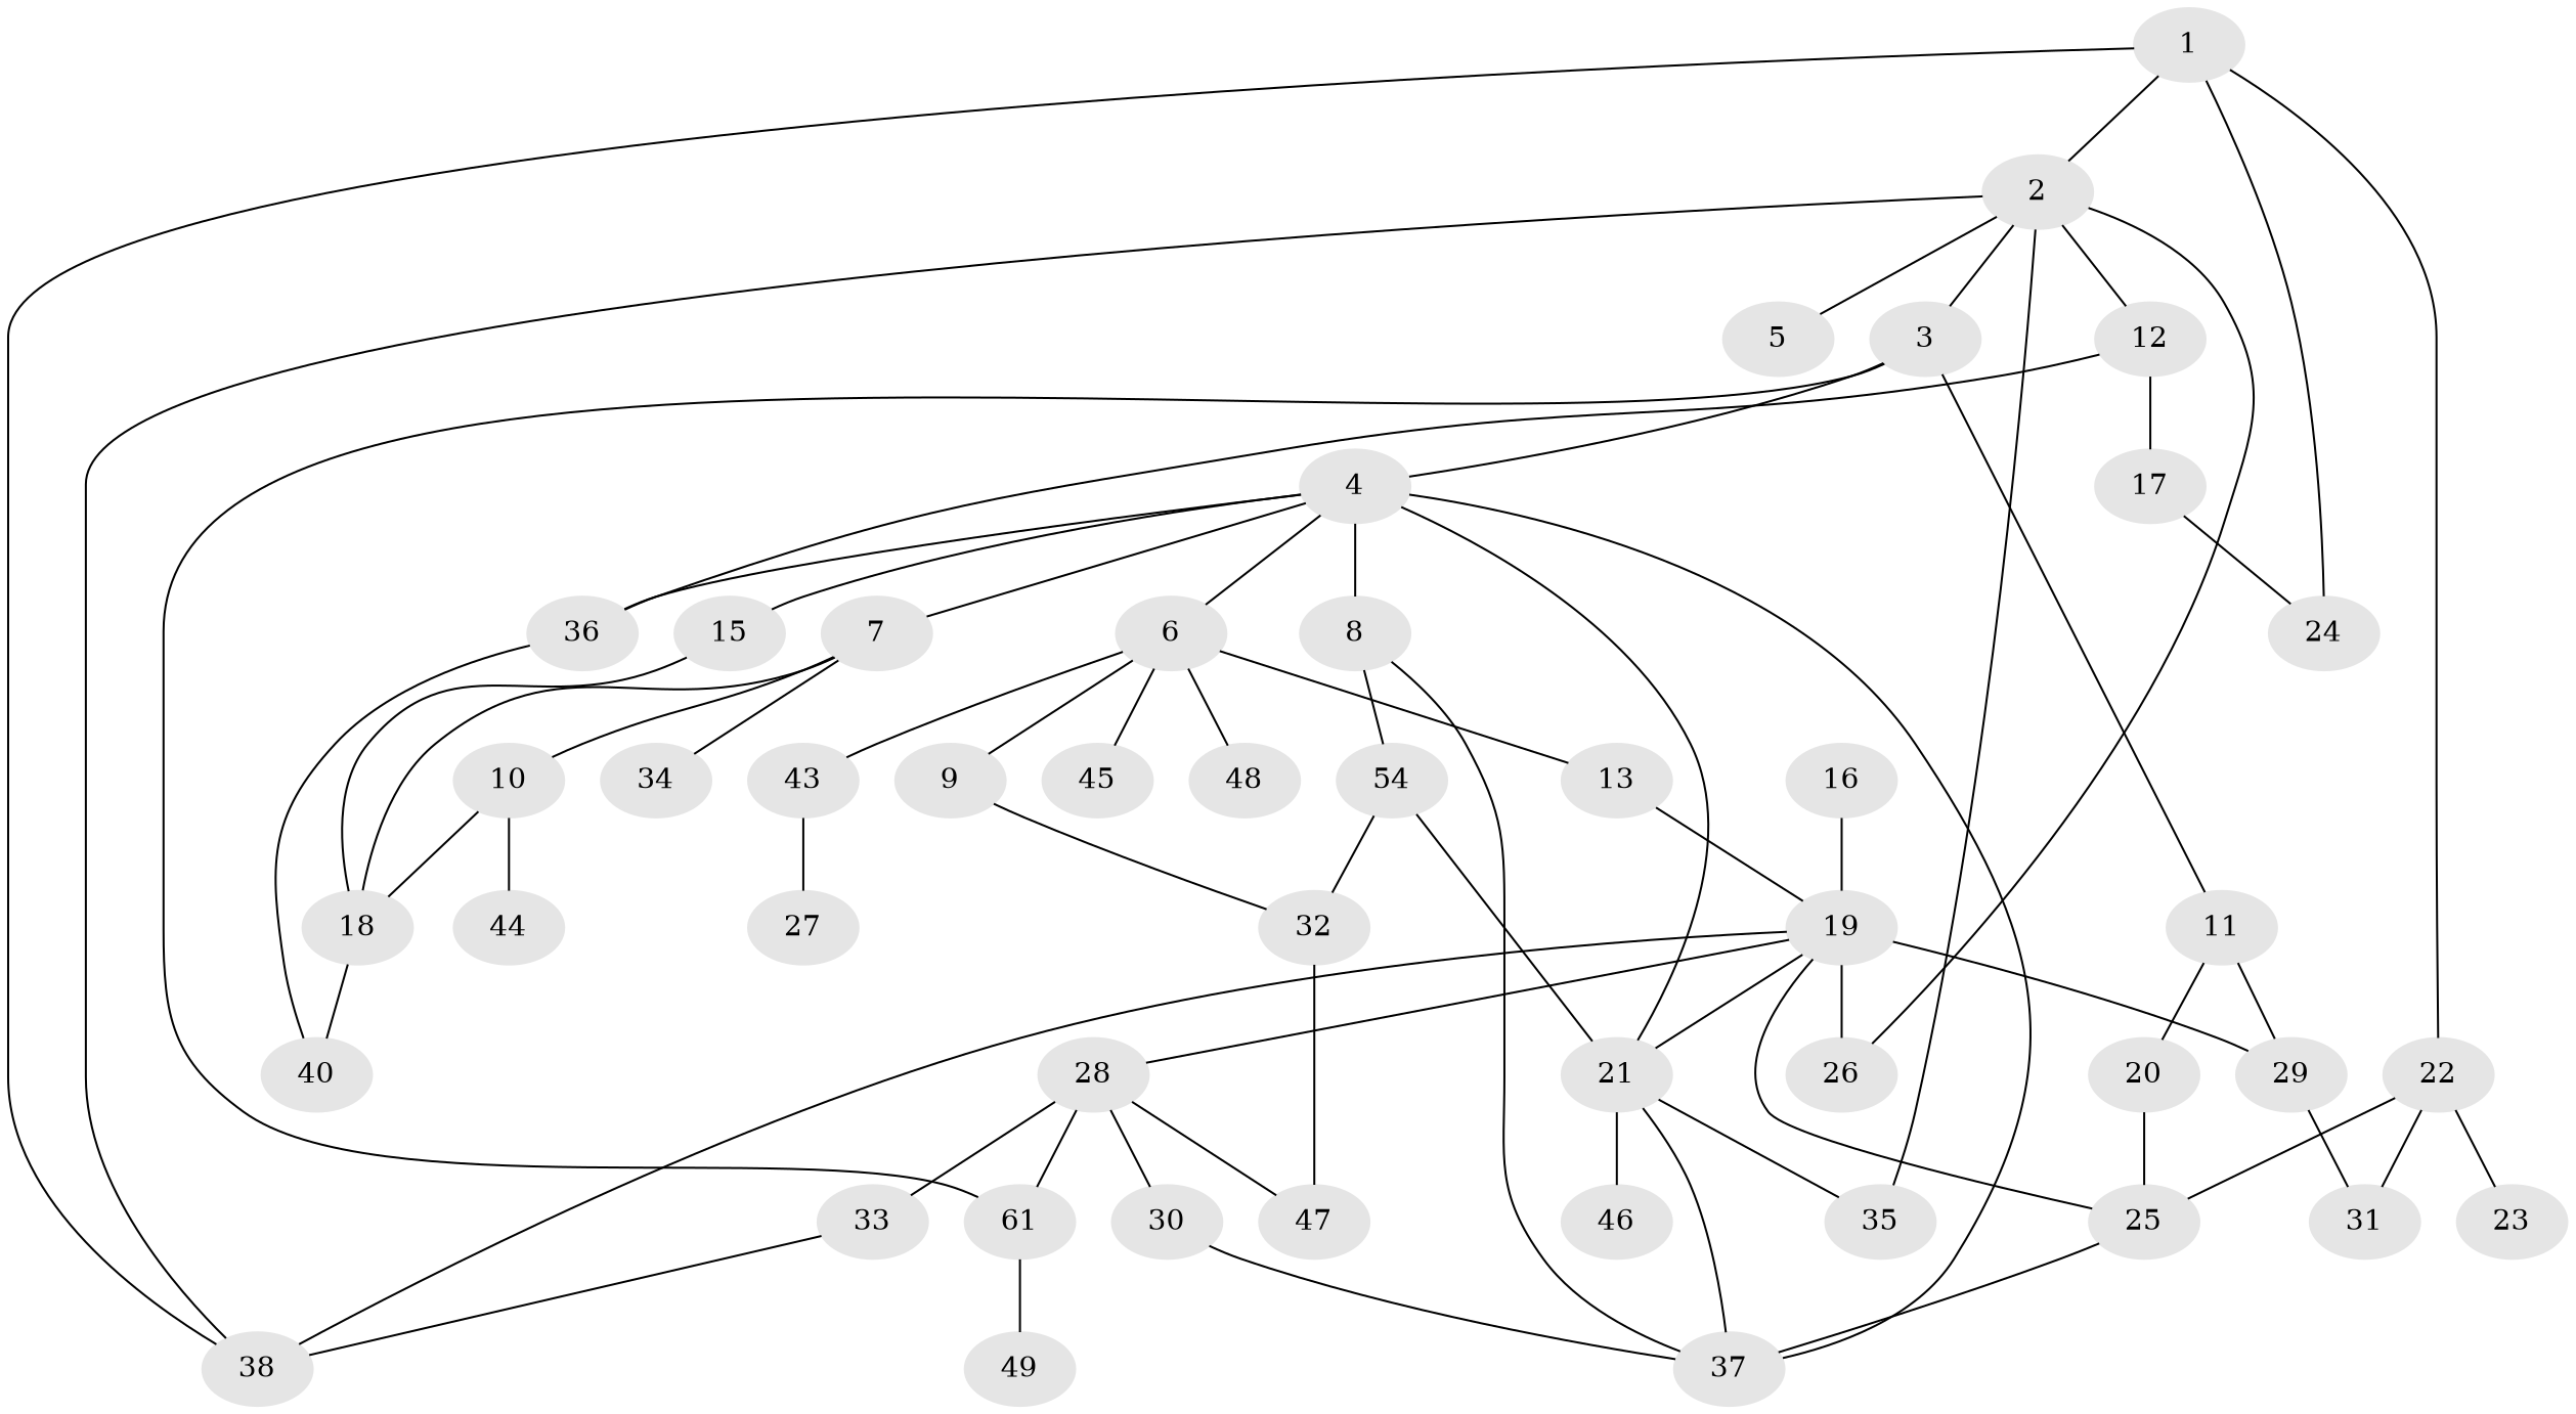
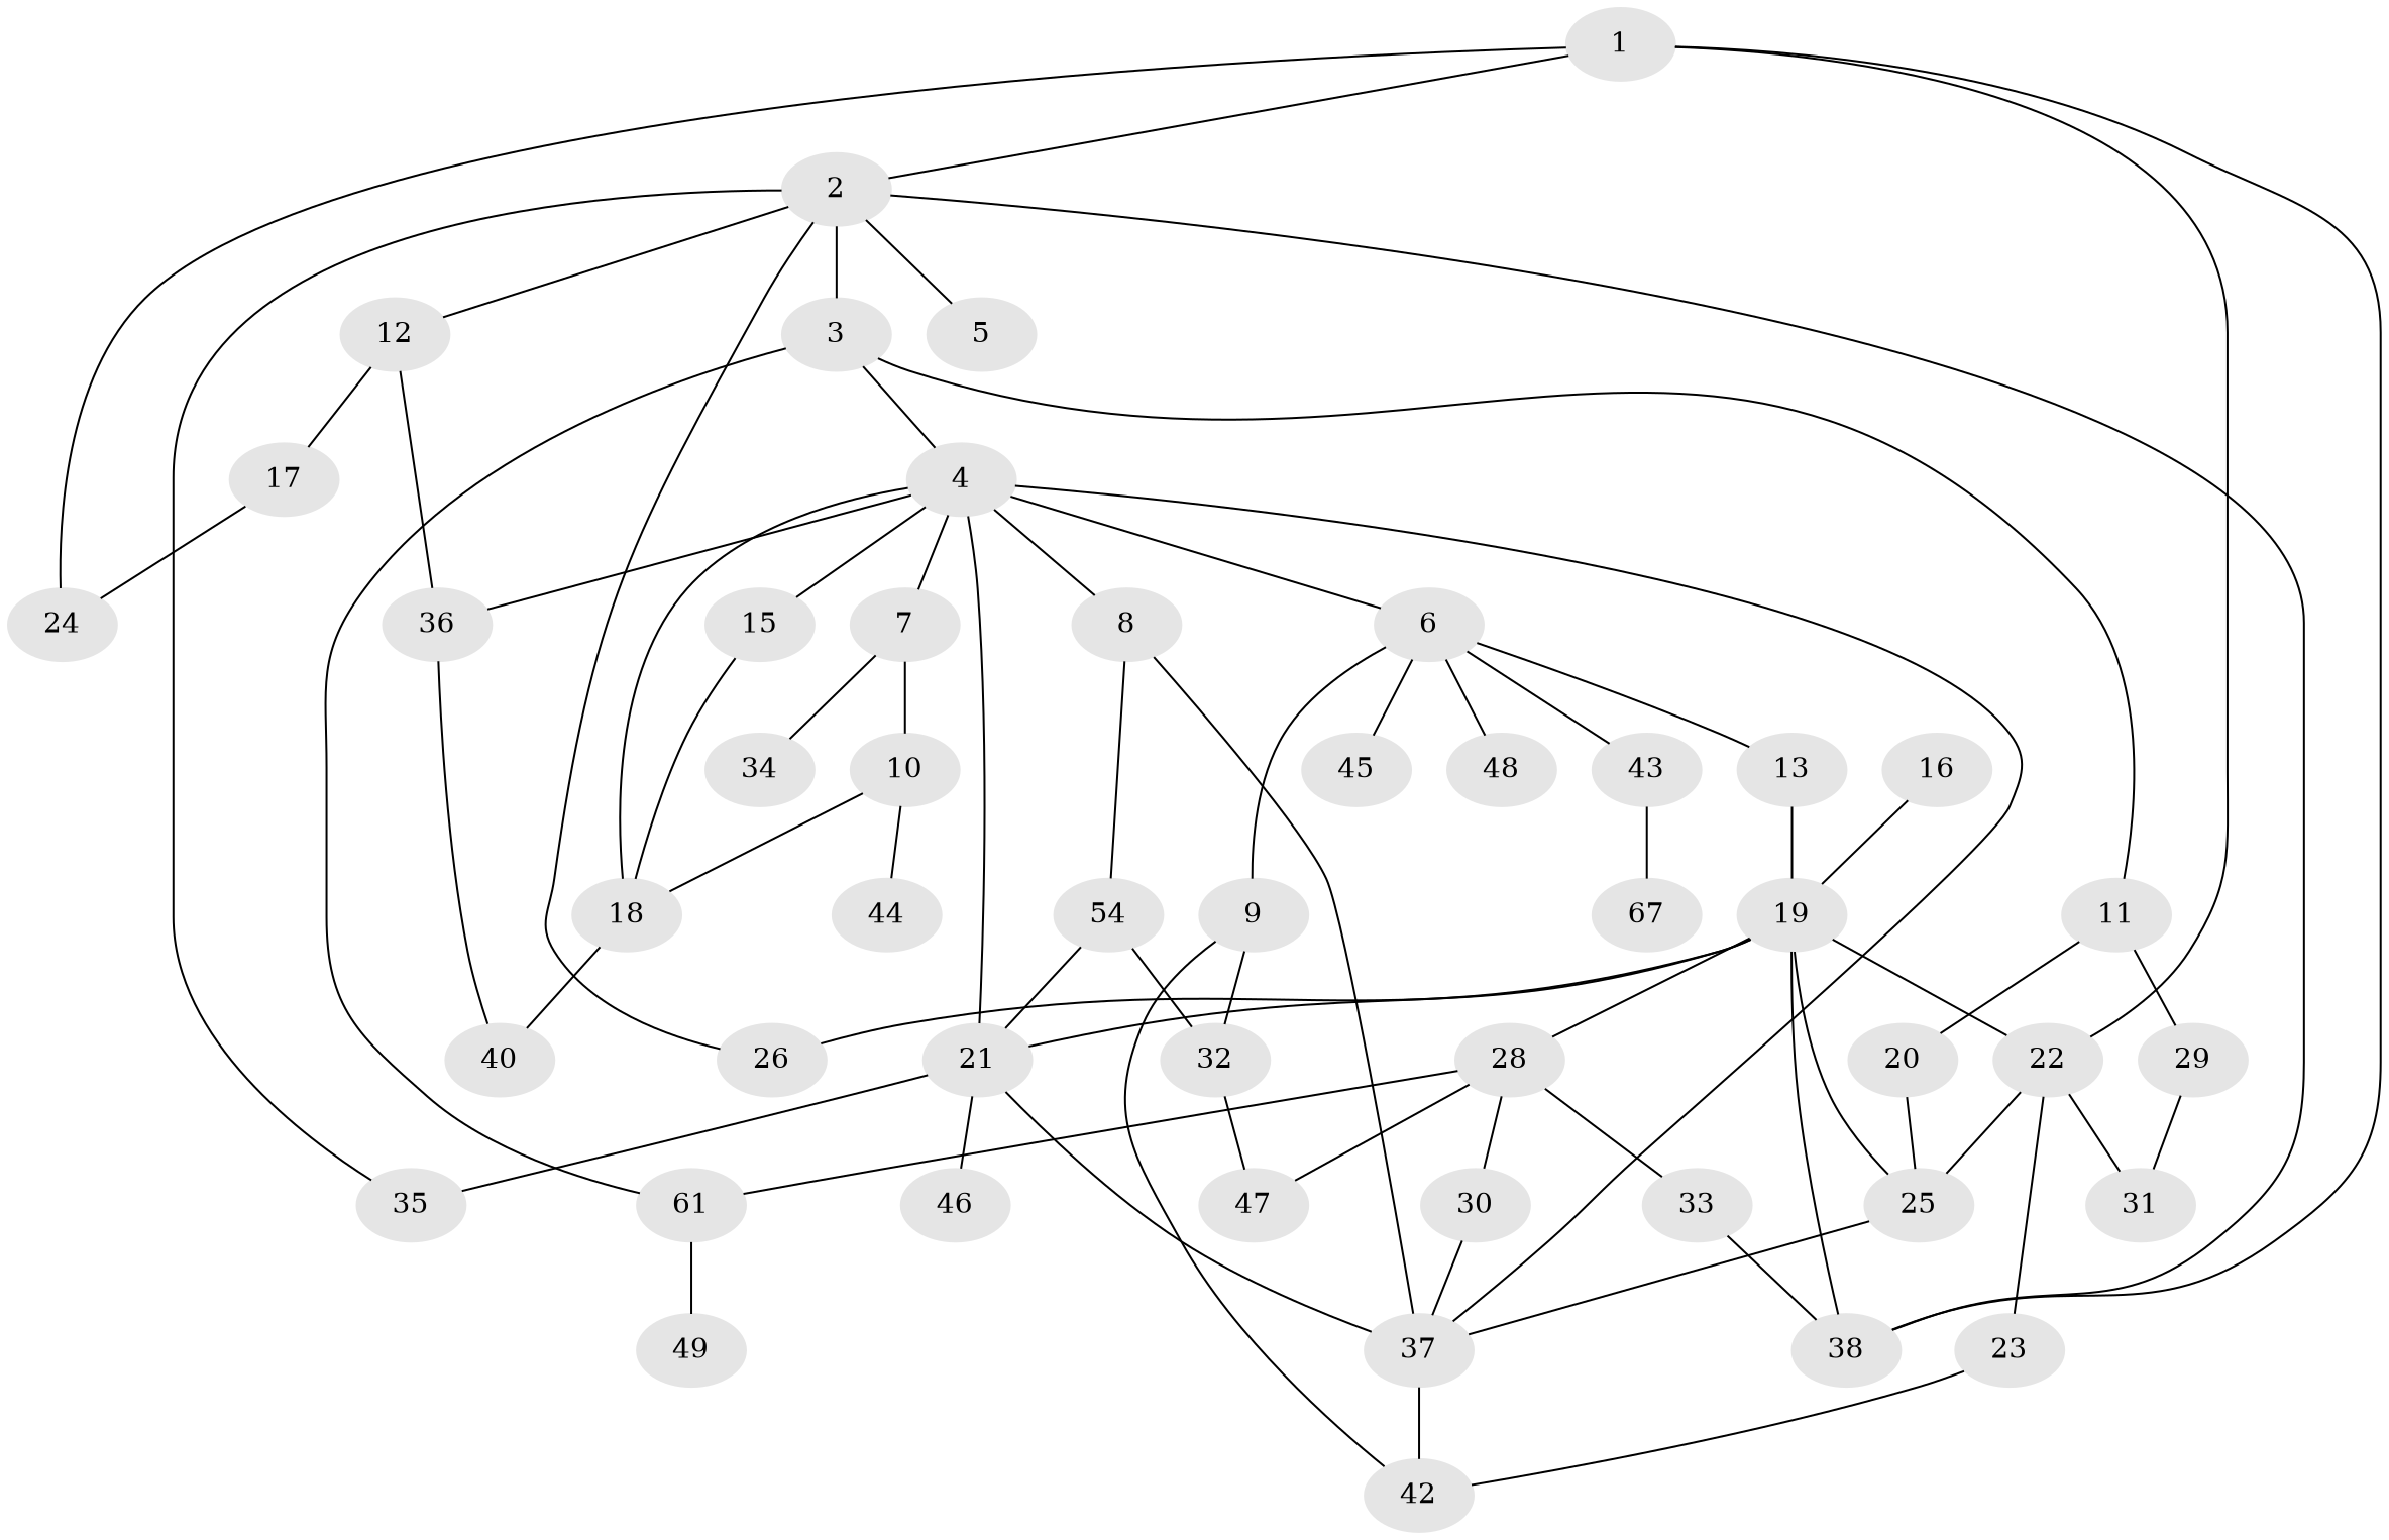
  graph {
    node [color=gray90 style=filled]
    edge [weight=1.0]
    1
    2
    22
    38
    24
    3
    5
    26
    35
    12
    25
    23
    31
    36
    40
    4
    11
    n18 [label=61]
    6
    7
    8
    15
    18
    21
    37
    20
    29
    49
    9
    13
    43
    45
    48
    10
    34
    n36 [label=54]
    46
+   42
    17
    32
    19
-   27
+   27 [label=67]
    44
    47
    16
    28
    30
    33
    1 -- 2
    1 -- 22
    1 -- 38
    1 -- 24
    2 -- 38
    2 -- 3
    2 -- 5
    2 -- 26
    2 -- 35
    2 -- 12
    22 -- 25
    22 -- 23
    22 -- 31 [weight=2.0]
    3 -- 4
    3 -- 11
    3 -- n18
    12 -- 36
    12 -- 17
    25 -- 37
+   23 -- 42
    36 -- 40
    4 -- 36
    4 -- 6
    4 -- 7
    4 -- 8 [weight=3.0]
    4 -- 15 [weight=2.0]
-   7 -- 18
+   4 -- 18
    4 -- 21
    4 -- 37
    11 -- 20
    11 -- 29
    n18 -- 49
    6 -- 9
    6 -- 13
    6 -- 43
    6 -- 45
    6 -- 48
    7 -- 10
    7 -- 34
    8 -- 37
    8 -- n36
    15 -- 18
    18 -- 40
    21 -- 35
    21 -- 37 [weight=2.0]
    21 -- 46
+   37 -- 42
    20 -- 25
    29 -- 31
+   9 -- 42
    9 -- 32
    13 -- 19
    43 -- 27
    10 -- 18
    10 -- 44
    n36 -- 21
    n36 -- 32 [weight=2.0]
    17 -- 24
    32 -- 47
-   19 -- 29
+   19 -- 22
    19 -- 38
    19 -- 26
    19 -- 25
    19 -- 21
    19 -- 28
    16 -- 19
    28 -- n18
    28 -- 47
    28 -- 30
    28 -- 33 [weight=2.0]
    30 -- 37
    33 -- 38
  }
